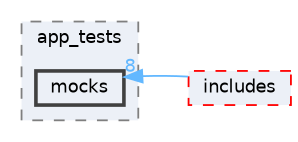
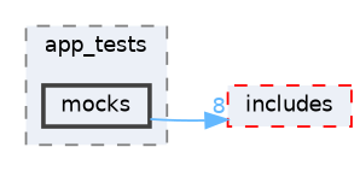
  digraph {
    compound=true
    rankdir=LR
    node [fillcolor="#ecf0f7" fontname=Helvetica fontsize=10 shape=box]
    n1 [color=grey25 height=0.2 label=mocks style="filled,bold" width=0.4]
    n2 [color=red height=0.2 label=includes style="filled,dashed" width=0.4]
    subgraph cluster_1 {
      bgcolor="#ecf0f7"
      fontname=Helvetica
      fontsize=10
      label=app_tests
      pencolor=grey50
      style="filled,dashed"
      n1
    }
-   n2 -> n1 [color=steelblue1 fontcolor=steelblue1 fontname=Helvetica fontsize=10 headlabel=8 labeldistance=1.5 labelfontname=Helvetica labelfontsize=10]
+   n1 -> n2 [color=steelblue1 fontcolor=steelblue1 fontname=Helvetica fontsize=10 headlabel=8 labeldistance=1.5 labelfontname=Helvetica labelfontsize=10]
  }
